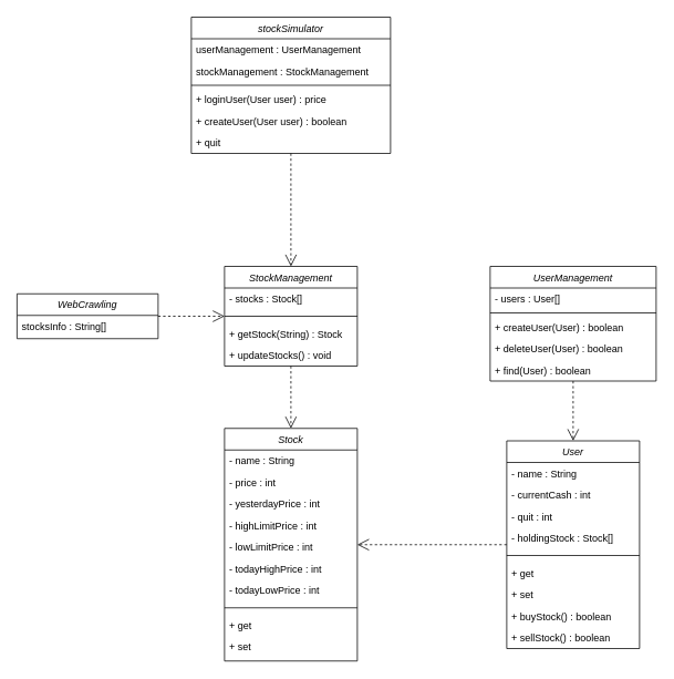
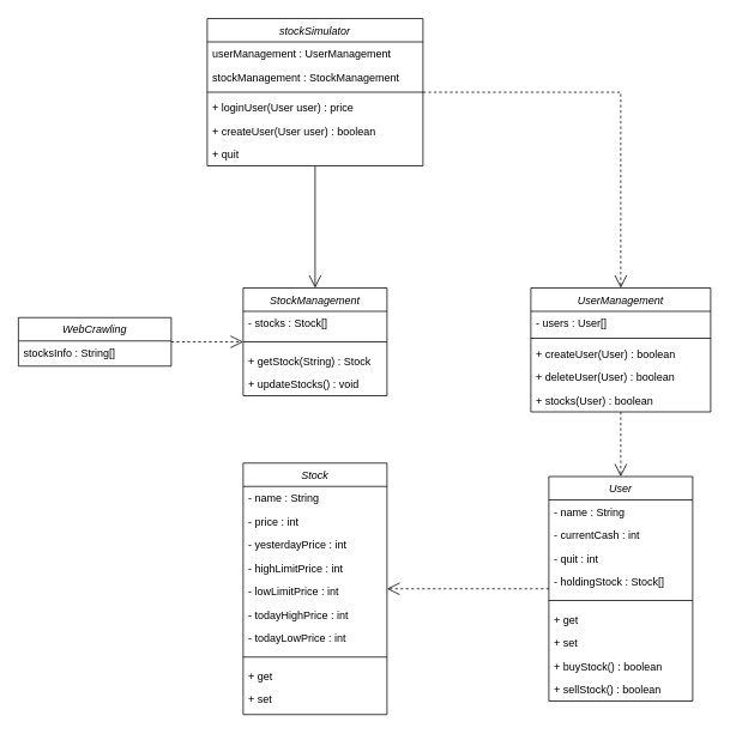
  <mxCell id="0" />
  <mxCell id="1" parent="0" />
  <mxCell id="2" value="Stock" style="swimlane;fontStyle=2;align=center;verticalAlign=top;childLayout=stackLayout;horizontal=1;startSize=26;horizontalStack=0;resizeParent=1;resizeLast=0;collapsible=1;marginBottom=0;rounded=0;shadow=0;strokeWidth=1;" parent="1" vertex="1"><mxGeometry x="270" y="515" width="160" height="280" as="geometry"><mxRectangle x="230" y="140" width="160" height="26" as="alternateBounds" /></mxGeometry></mxCell>
  <mxCell id="3" value="- name : String" style="text;align=left;verticalAlign=top;spacingLeft=4;spacingRight=4;overflow=hidden;rotatable=0;points=[[0,0.5],[1,0.5]];portConstraint=eastwest;" parent="2" vertex="1"><mxGeometry y="26" width="160" height="26" as="geometry" /></mxCell>
  <mxCell id="4" value="- price : int" style="text;align=left;verticalAlign=top;spacingLeft=4;spacingRight=4;overflow=hidden;rotatable=0;points=[[0,0.5],[1,0.5]];portConstraint=eastwest;rounded=0;shadow=0;html=0;" parent="2" vertex="1"><mxGeometry y="52" width="160" height="26" as="geometry" /></mxCell>
  <mxCell id="5" value="- yesterdayPrice : int" style="text;align=left;verticalAlign=top;spacingLeft=4;spacingRight=4;overflow=hidden;rotatable=0;points=[[0,0.5],[1,0.5]];portConstraint=eastwest;rounded=0;shadow=0;html=0;" parent="2" vertex="1"><mxGeometry y="78" width="160" height="26" as="geometry" /></mxCell>
  <mxCell id="6" value="- highLimitPrice : int" style="text;align=left;verticalAlign=top;spacingLeft=4;spacingRight=4;overflow=hidden;rotatable=0;points=[[0,0.5],[1,0.5]];portConstraint=eastwest;rounded=0;shadow=0;html=0;" parent="2" vertex="1"><mxGeometry y="104" width="160" height="26" as="geometry" /></mxCell>
  <mxCell id="7" value="- lowLimitPrice : int" style="text;align=left;verticalAlign=top;spacingLeft=4;spacingRight=4;overflow=hidden;rotatable=0;points=[[0,0.5],[1,0.5]];portConstraint=eastwest;rounded=0;shadow=0;html=0;" parent="2" vertex="1"><mxGeometry y="130" width="160" height="26" as="geometry" /></mxCell>
  <mxCell id="8" value="- todayHighPrice : int" style="text;align=left;verticalAlign=top;spacingLeft=4;spacingRight=4;overflow=hidden;rotatable=0;points=[[0,0.5],[1,0.5]];portConstraint=eastwest;rounded=0;shadow=0;html=0;" parent="2" vertex="1"><mxGeometry y="156" width="160" height="26" as="geometry" /></mxCell>
  <mxCell id="9" value="- todayLowPrice : int" style="text;align=left;verticalAlign=top;spacingLeft=4;spacingRight=4;overflow=hidden;rotatable=0;points=[[0,0.5],[1,0.5]];portConstraint=eastwest;rounded=0;shadow=0;html=0;" parent="2" vertex="1"><mxGeometry y="182" width="160" height="26" as="geometry" /></mxCell>
  <mxCell id="10" value="" style="line;strokeWidth=1;fillColor=none;align=left;verticalAlign=middle;spacingTop=-1;spacingLeft=3;spacingRight=3;rotatable=0;labelPosition=right;points=[];portConstraint=eastwest;" parent="2" vertex="1"><mxGeometry y="208" width="160" height="16" as="geometry" /></mxCell>
  <mxCell id="11" value="+ get" style="text;align=left;verticalAlign=top;spacingLeft=4;spacingRight=4;overflow=hidden;rotatable=0;points=[[0,0.5],[1,0.5]];portConstraint=eastwest;rounded=0;shadow=0;html=0;" parent="2" vertex="1"><mxGeometry y="224" width="160" height="26" as="geometry" /></mxCell>
  <mxCell id="12" value="+ set" style="text;align=left;verticalAlign=top;spacingLeft=4;spacingRight=4;overflow=hidden;rotatable=0;points=[[0,0.5],[1,0.5]];portConstraint=eastwest;rounded=0;shadow=0;html=0;" parent="2" vertex="1"><mxGeometry y="250" width="160" height="26" as="geometry" /></mxCell>
  <mxCell id="13" value="User" style="swimlane;fontStyle=2;align=center;verticalAlign=top;childLayout=stackLayout;horizontal=1;startSize=26;horizontalStack=0;resizeParent=1;resizeLast=0;collapsible=1;marginBottom=0;rounded=0;shadow=0;strokeWidth=1;" parent="1" vertex="1"><mxGeometry x="610" y="530" width="160" height="250" as="geometry"><mxRectangle x="230" y="140" width="160" height="26" as="alternateBounds" /></mxGeometry></mxCell>
  <mxCell id="14" value="- name : String" style="text;align=left;verticalAlign=top;spacingLeft=4;spacingRight=4;overflow=hidden;rotatable=0;points=[[0,0.5],[1,0.5]];portConstraint=eastwest;" parent="13" vertex="1"><mxGeometry y="26" width="160" height="26" as="geometry" /></mxCell>
  <mxCell id="15" value="- currentCash : int" style="text;align=left;verticalAlign=top;spacingLeft=4;spacingRight=4;overflow=hidden;rotatable=0;points=[[0,0.5],[1,0.5]];portConstraint=eastwest;rounded=0;shadow=0;html=0;" parent="13" vertex="1"><mxGeometry y="52" width="160" height="26" as="geometry" /></mxCell>
  <mxCell id="16" value="- quit : int" style="text;align=left;verticalAlign=top;spacingLeft=4;spacingRight=4;overflow=hidden;rotatable=0;points=[[0,0.5],[1,0.5]];portConstraint=eastwest;rounded=0;shadow=0;html=0;" parent="13" vertex="1"><mxGeometry y="78" width="160" height="26" as="geometry" /></mxCell>
  <mxCell id="17" value="- holdingStock : Stock[]" style="text;align=left;verticalAlign=top;spacingLeft=4;spacingRight=4;overflow=hidden;rotatable=0;points=[[0,0.5],[1,0.5]];portConstraint=eastwest;rounded=0;shadow=0;html=0;" parent="13" vertex="1"><mxGeometry y="104" width="160" height="26" as="geometry" /></mxCell>
  <mxCell id="18" value="" style="line;strokeWidth=1;fillColor=none;align=left;verticalAlign=middle;spacingTop=-1;spacingLeft=3;spacingRight=3;rotatable=0;labelPosition=right;points=[];portConstraint=eastwest;" parent="13" vertex="1"><mxGeometry y="130" width="160" height="16" as="geometry" /></mxCell>
  <mxCell id="19" value="+ get" style="text;align=left;verticalAlign=top;spacingLeft=4;spacingRight=4;overflow=hidden;rotatable=0;points=[[0,0.5],[1,0.5]];portConstraint=eastwest;rounded=0;shadow=0;html=0;" parent="13" vertex="1"><mxGeometry y="146" width="160" height="26" as="geometry" /></mxCell>
  <mxCell id="20" value="+ set" style="text;align=left;verticalAlign=top;spacingLeft=4;spacingRight=4;overflow=hidden;rotatable=0;points=[[0,0.5],[1,0.5]];portConstraint=eastwest;rounded=0;shadow=0;html=0;" parent="13" vertex="1"><mxGeometry y="172" width="160" height="26" as="geometry" /></mxCell>
  <mxCell id="21" value="+ buyStock() : boolean" style="text;align=left;verticalAlign=top;spacingLeft=4;spacingRight=4;overflow=hidden;rotatable=0;points=[[0,0.5],[1,0.5]];portConstraint=eastwest;rounded=0;shadow=0;html=0;" parent="13" vertex="1"><mxGeometry y="198" width="160" height="26" as="geometry" /></mxCell>
  <mxCell id="22" value="+ sellStock() : boolean" style="text;align=left;verticalAlign=top;spacingLeft=4;spacingRight=4;overflow=hidden;rotatable=0;points=[[0,0.5],[1,0.5]];portConstraint=eastwest;rounded=0;shadow=0;html=0;" parent="13" vertex="1"><mxGeometry y="224" width="160" height="26" as="geometry" /></mxCell>
  <mxCell id="23" value="UserManagement" style="swimlane;fontStyle=2;align=center;verticalAlign=top;childLayout=stackLayout;horizontal=1;startSize=26;horizontalStack=0;resizeParent=1;resizeLast=0;collapsible=1;marginBottom=0;rounded=0;shadow=0;strokeWidth=1;" parent="1" vertex="1"><mxGeometry x="590" y="320" width="200" height="138" as="geometry"><mxRectangle x="230" y="140" width="160" height="26" as="alternateBounds" /></mxGeometry></mxCell>
  <mxCell id="24" value="- users : User[]" style="text;align=left;verticalAlign=top;spacingLeft=4;spacingRight=4;overflow=hidden;rotatable=0;points=[[0,0.5],[1,0.5]];portConstraint=eastwest;" parent="23" vertex="1"><mxGeometry y="26" width="200" height="26" as="geometry" /></mxCell>
  <mxCell id="25" value="" style="line;strokeWidth=1;fillColor=none;align=left;verticalAlign=middle;spacingTop=-1;spacingLeft=3;spacingRight=3;rotatable=0;labelPosition=right;points=[];portConstraint=eastwest;" parent="23" vertex="1"><mxGeometry y="52" width="200" height="8" as="geometry" /></mxCell>
  <mxCell id="26" value="+ createUser(User) : boolean" style="text;align=left;verticalAlign=top;spacingLeft=4;spacingRight=4;overflow=hidden;rotatable=0;points=[[0,0.5],[1,0.5]];portConstraint=eastwest;" parent="23" vertex="1"><mxGeometry y="60" width="200" height="26" as="geometry" /></mxCell>
  <mxCell id="27" value="+ deleteUser(User) : boolean" style="text;align=left;verticalAlign=top;spacingLeft=4;spacingRight=4;overflow=hidden;rotatable=0;points=[[0,0.5],[1,0.5]];portConstraint=eastwest;" parent="23" vertex="1"><mxGeometry y="86" width="200" height="26" as="geometry" /></mxCell>
- <mxCell id="28" value="+ find(User) : boolean" style="text;align=left;verticalAlign=top;spacingLeft=4;spacingRight=4;overflow=hidden;rotatable=0;points=[[0,0.5],[1,0.5]];portConstraint=eastwest;" parent="23" vertex="1"><mxGeometry y="112" width="200" height="26" as="geometry" /></mxCell>
+ <mxCell id="28" value="+ stocks(User) : boolean" style="text;align=left;verticalAlign=top;spacingLeft=4;spacingRight=4;overflow=hidden;rotatable=0;points=[[0,0.5],[1,0.5]];portConstraint=eastwest;" parent="23" vertex="1"><mxGeometry y="112" width="200" height="26" as="geometry" /></mxCell>
  <mxCell id="29" value="StockManagement" style="swimlane;fontStyle=2;align=center;verticalAlign=top;childLayout=stackLayout;horizontal=1;startSize=26;horizontalStack=0;resizeParent=1;resizeLast=0;collapsible=1;marginBottom=0;rounded=0;shadow=0;strokeWidth=1;" parent="1" vertex="1"><mxGeometry x="270" y="320" width="160" height="120" as="geometry"><mxRectangle x="230" y="140" width="160" height="26" as="alternateBounds" /></mxGeometry></mxCell>
  <mxCell id="30" value="- stocks : Stock[]" style="text;align=left;verticalAlign=top;spacingLeft=4;spacingRight=4;overflow=hidden;rotatable=0;points=[[0,0.5],[1,0.5]];portConstraint=eastwest;" parent="29" vertex="1"><mxGeometry y="26" width="160" height="26" as="geometry" /></mxCell>
  <mxCell id="31" value="" style="line;strokeWidth=1;fillColor=none;align=left;verticalAlign=middle;spacingTop=-1;spacingLeft=3;spacingRight=3;rotatable=0;labelPosition=right;points=[];portConstraint=eastwest;" parent="29" vertex="1"><mxGeometry y="52" width="160" height="16" as="geometry" /></mxCell>
  <mxCell id="32" value="+ getStock(String) : Stock" style="text;align=left;verticalAlign=top;spacingLeft=4;spacingRight=4;overflow=hidden;rotatable=0;points=[[0,0.5],[1,0.5]];portConstraint=eastwest;rounded=0;shadow=0;html=0;" parent="29" vertex="1"><mxGeometry y="68" width="160" height="26" as="geometry" /></mxCell>
  <mxCell id="33" value="+ updateStocks() : void" style="text;align=left;verticalAlign=top;spacingLeft=4;spacingRight=4;overflow=hidden;rotatable=0;points=[[0,0.5],[1,0.5]];portConstraint=eastwest;rounded=0;shadow=0;html=0;" parent="29" vertex="1"><mxGeometry y="94" width="160" height="26" as="geometry" /></mxCell>
  <mxCell id="34" value="stockSimulator" style="swimlane;fontStyle=2;align=center;verticalAlign=top;childLayout=stackLayout;horizontal=1;startSize=26;horizontalStack=0;resizeParent=1;resizeLast=0;collapsible=1;marginBottom=0;rounded=0;shadow=0;strokeWidth=1;" parent="1" vertex="1"><mxGeometry x="230" y="20" width="240" height="164" as="geometry"><mxRectangle x="230" y="140" width="160" height="26" as="alternateBounds" /></mxGeometry></mxCell>
  <mxCell id="35" value="userManagement : UserManagement" style="text;align=left;verticalAlign=top;spacingLeft=4;spacingRight=4;overflow=hidden;rotatable=0;points=[[0,0.5],[1,0.5]];portConstraint=eastwest;" parent="34" vertex="1"><mxGeometry y="26" width="240" height="26" as="geometry" /></mxCell>
  <mxCell id="36" value="stockManagement : StockManagement" style="text;align=left;verticalAlign=top;spacingLeft=4;spacingRight=4;overflow=hidden;rotatable=0;points=[[0,0.5],[1,0.5]];portConstraint=eastwest;" parent="34" vertex="1"><mxGeometry y="52" width="240" height="26" as="geometry" /></mxCell>
  <mxCell id="37" value="" style="line;strokeWidth=1;fillColor=none;align=left;verticalAlign=middle;spacingTop=-1;spacingLeft=3;spacingRight=3;rotatable=0;labelPosition=right;points=[];portConstraint=eastwest;" parent="34" vertex="1"><mxGeometry y="78" width="240" height="8" as="geometry" /></mxCell>
  <mxCell id="38" value="+ loginUser(User user) : price" style="text;align=left;verticalAlign=top;spacingLeft=4;spacingRight=4;overflow=hidden;rotatable=0;points=[[0,0.5],[1,0.5]];portConstraint=eastwest;" parent="34" vertex="1"><mxGeometry y="86" width="240" height="26" as="geometry" /></mxCell>
  <mxCell id="39" value="+ createUser(User user) : boolean" style="text;align=left;verticalAlign=top;spacingLeft=4;spacingRight=4;overflow=hidden;rotatable=0;points=[[0,0.5],[1,0.5]];portConstraint=eastwest;" parent="34" vertex="1"><mxGeometry y="112" width="240" height="26" as="geometry" /></mxCell>
  <mxCell id="40" value="+ quit" style="text;align=left;verticalAlign=top;spacingLeft=4;spacingRight=4;overflow=hidden;rotatable=0;points=[[0,0.5],[1,0.5]];portConstraint=eastwest;" parent="34" vertex="1"><mxGeometry y="138" width="240" height="26" as="geometry" /></mxCell>
- <mxCell id="42" value="" style="endArrow=open;endSize=12;dashed=1;html=1;rounded=0;" parent="1" source="34" target="29" edge="1"><mxGeometry width="160" relative="1" as="geometry"><mxPoint x="530" y="180" as="sourcePoint" /><mxPoint x="690" y="180" as="targetPoint" /><Array as="points" /></mxGeometry></mxCell>
+ <mxCell id="41" value="" style="endArrow=open;endSize=12;dashed=1;html=1;rounded=0;" parent="1" source="34" target="23" edge="1"><mxGeometry width="160" relative="1" as="geometry"><mxPoint x="530" y="180" as="sourcePoint" /><mxPoint x="690" y="180" as="targetPoint" /><Array as="points"><mxPoint x="690" y="102" /></Array></mxGeometry></mxCell>
+ <mxCell id="42" value="" style="endArrow=open;endSize=12;dashed=0;html=1;rounded=0;" parent="1" source="34" target="29" edge="1"><mxGeometry width="160" relative="1" as="geometry"><mxPoint x="530" y="180" as="sourcePoint" /><mxPoint x="690" y="180" as="targetPoint" /><Array as="points" /></mxGeometry></mxCell>
  <mxCell id="43" value="" style="endArrow=open;endSize=12;dashed=1;html=1;rounded=0;" parent="1" source="23" target="13" edge="1"><mxGeometry width="160" relative="1" as="geometry"><mxPoint x="530" y="180" as="sourcePoint" /><mxPoint x="690" y="180" as="targetPoint" /><Array as="points" /></mxGeometry></mxCell>
- <mxCell id="44" value="" style="endArrow=open;endSize=12;dashed=1;html=1;rounded=0;" parent="1" source="29" target="2" edge="1"><mxGeometry width="160" relative="1" as="geometry"><mxPoint x="530" y="180" as="sourcePoint" /><mxPoint x="690" y="180" as="targetPoint" /><Array as="points" /></mxGeometry></mxCell>
  <mxCell id="45" value="" style="endArrow=open;endSize=12;dashed=1;html=1;rounded=0;" parent="1" source="13" target="2" edge="1"><mxGeometry width="160" relative="1" as="geometry"><mxPoint x="500" y="530" as="sourcePoint" /><mxPoint x="690" y="530" as="targetPoint" /><Array as="points" /></mxGeometry></mxCell>
  <mxCell id="46" value="WebCrawling" style="swimlane;fontStyle=2;align=center;verticalAlign=top;childLayout=stackLayout;horizontal=1;startSize=26;horizontalStack=0;resizeParent=1;resizeLast=0;collapsible=1;marginBottom=0;rounded=0;shadow=0;strokeWidth=1;" parent="1" vertex="1"><mxGeometry x="20" y="353" width="170" height="54" as="geometry"><mxRectangle x="230" y="140" width="160" height="26" as="alternateBounds" /></mxGeometry></mxCell>
  <mxCell id="47" value="stocksInfo : String[]" style="text;align=left;verticalAlign=top;spacingLeft=4;spacingRight=4;overflow=hidden;rotatable=0;points=[[0,0.5],[1,0.5]];portConstraint=eastwest;" parent="46" vertex="1"><mxGeometry y="26" width="170" height="26" as="geometry" /></mxCell>
  <mxCell id="48" value="" style="endArrow=open;endSize=12;dashed=1;html=1;rounded=0;" parent="1" source="46" target="29" edge="1"><mxGeometry width="160" relative="1" as="geometry"><mxPoint x="530" y="180" as="sourcePoint" /><mxPoint x="690" y="180" as="targetPoint" /><Array as="points" /></mxGeometry></mxCell>
